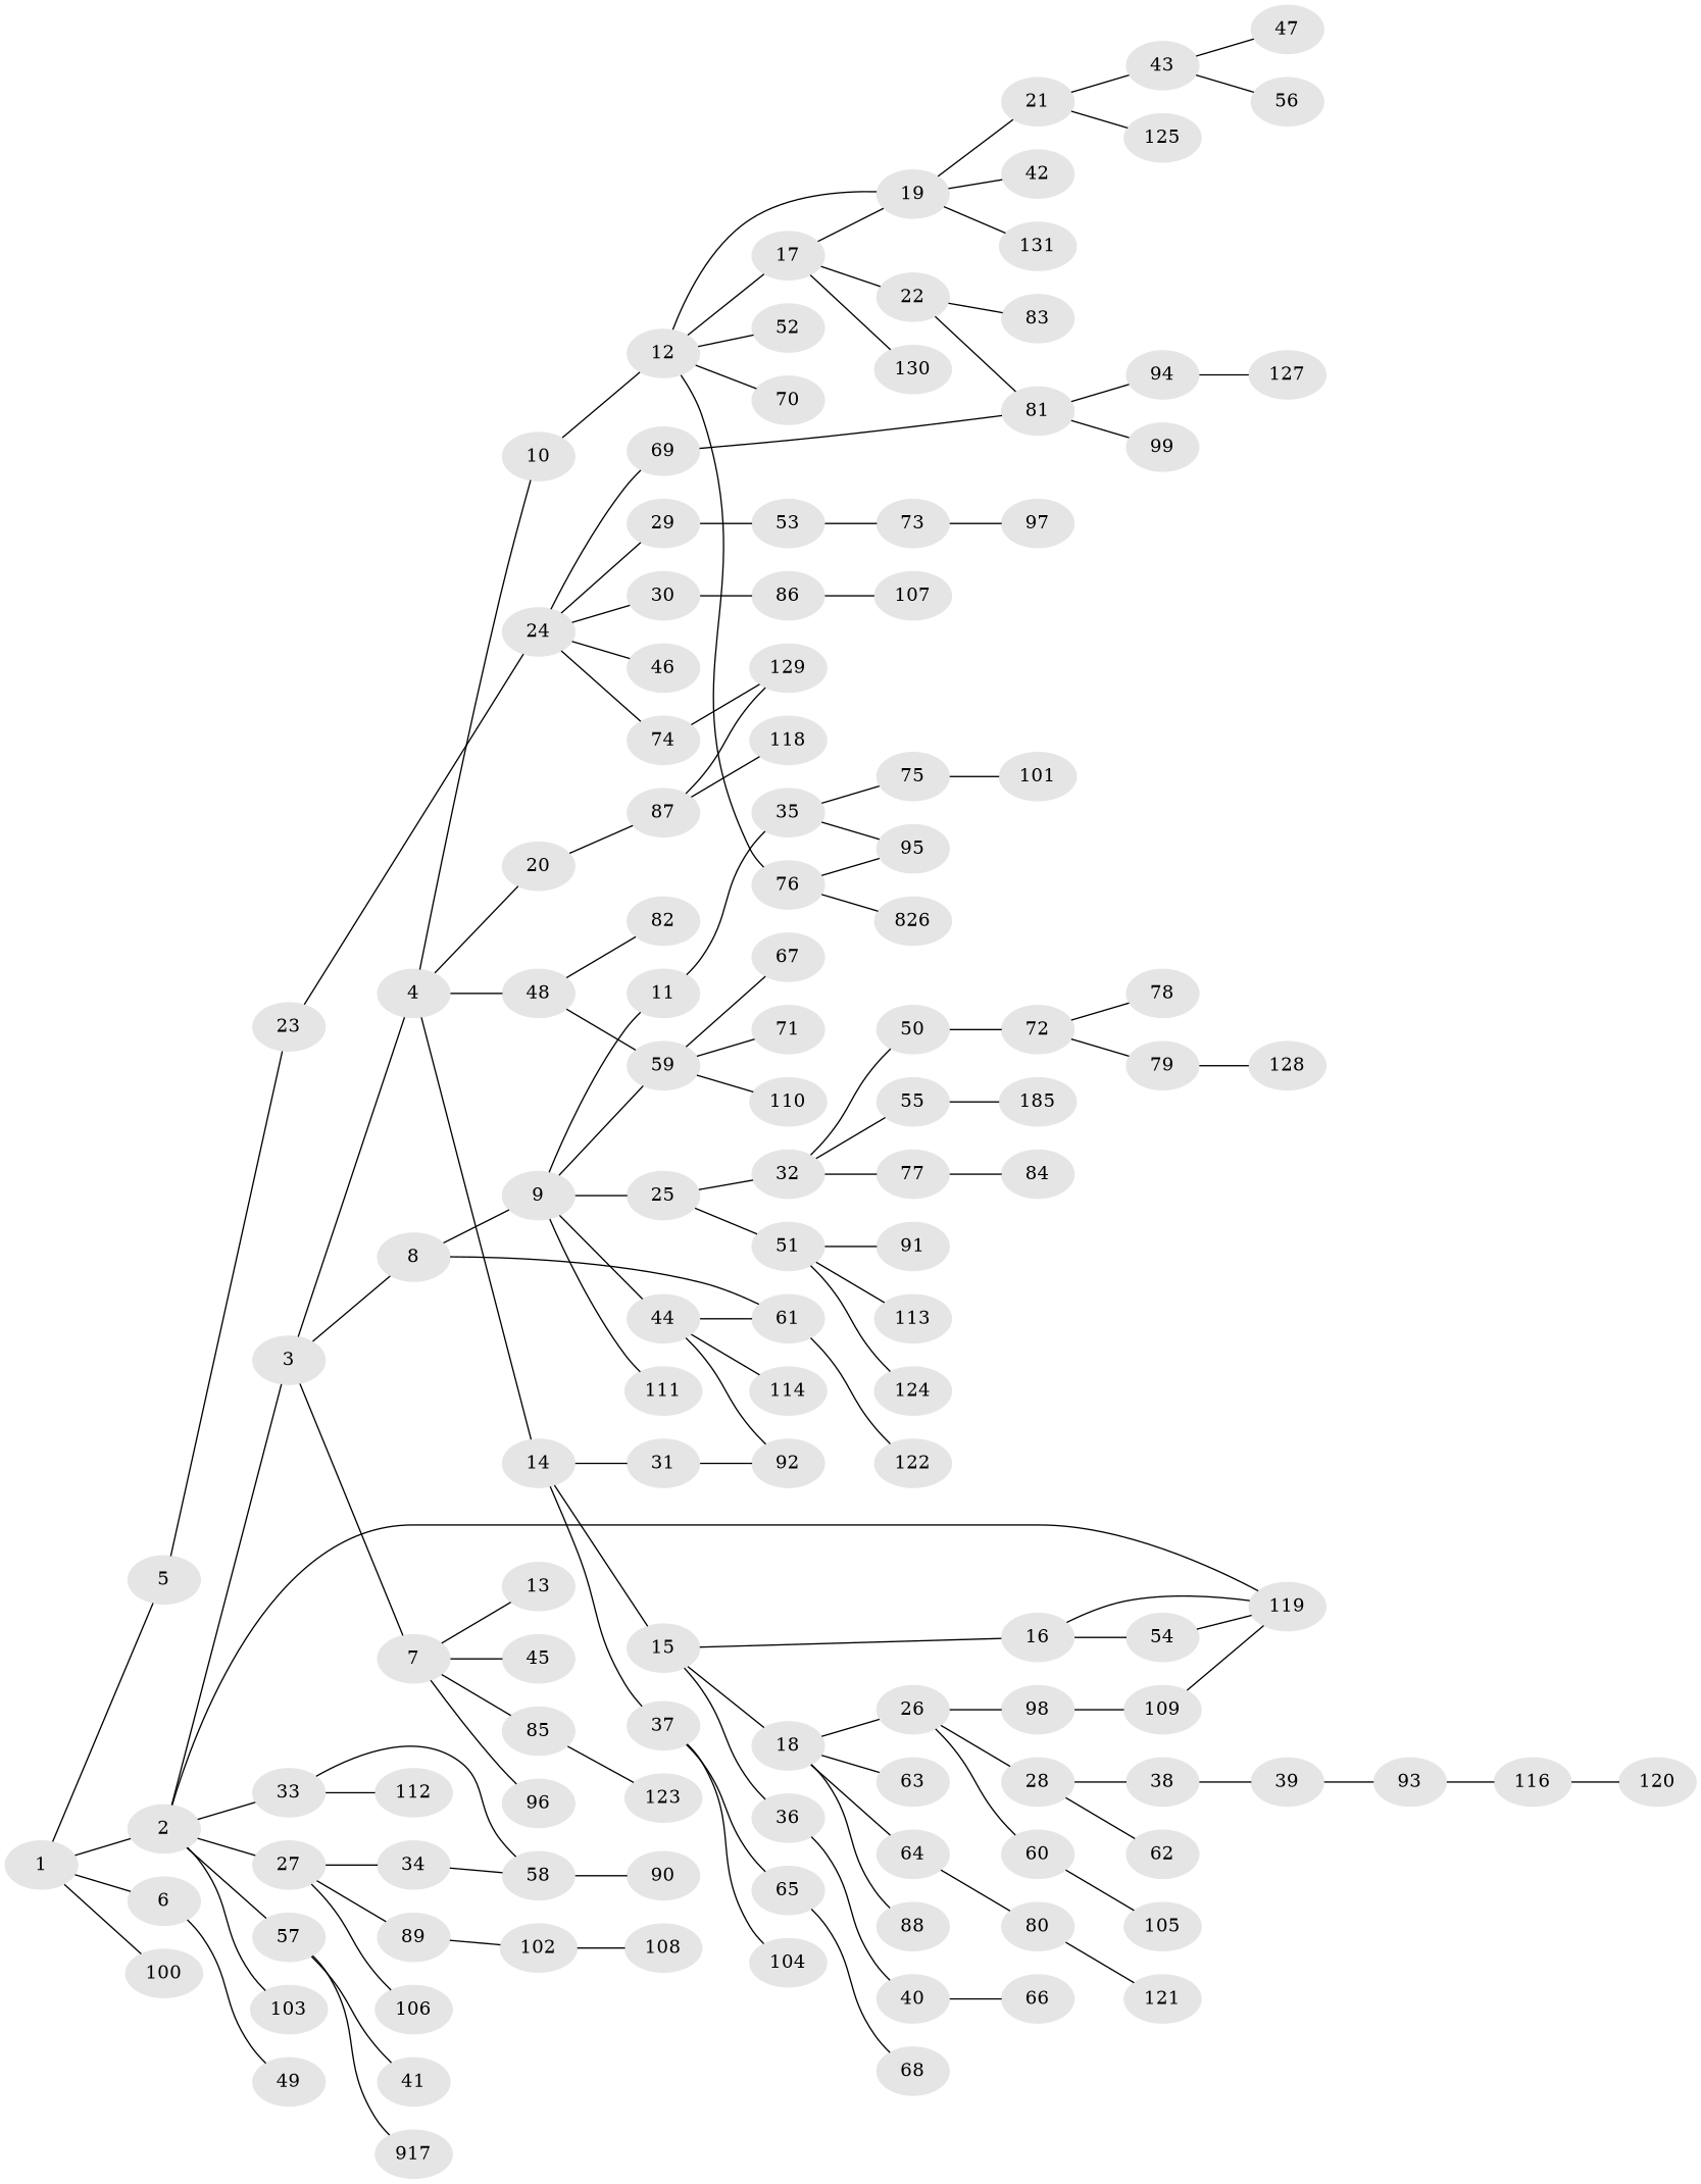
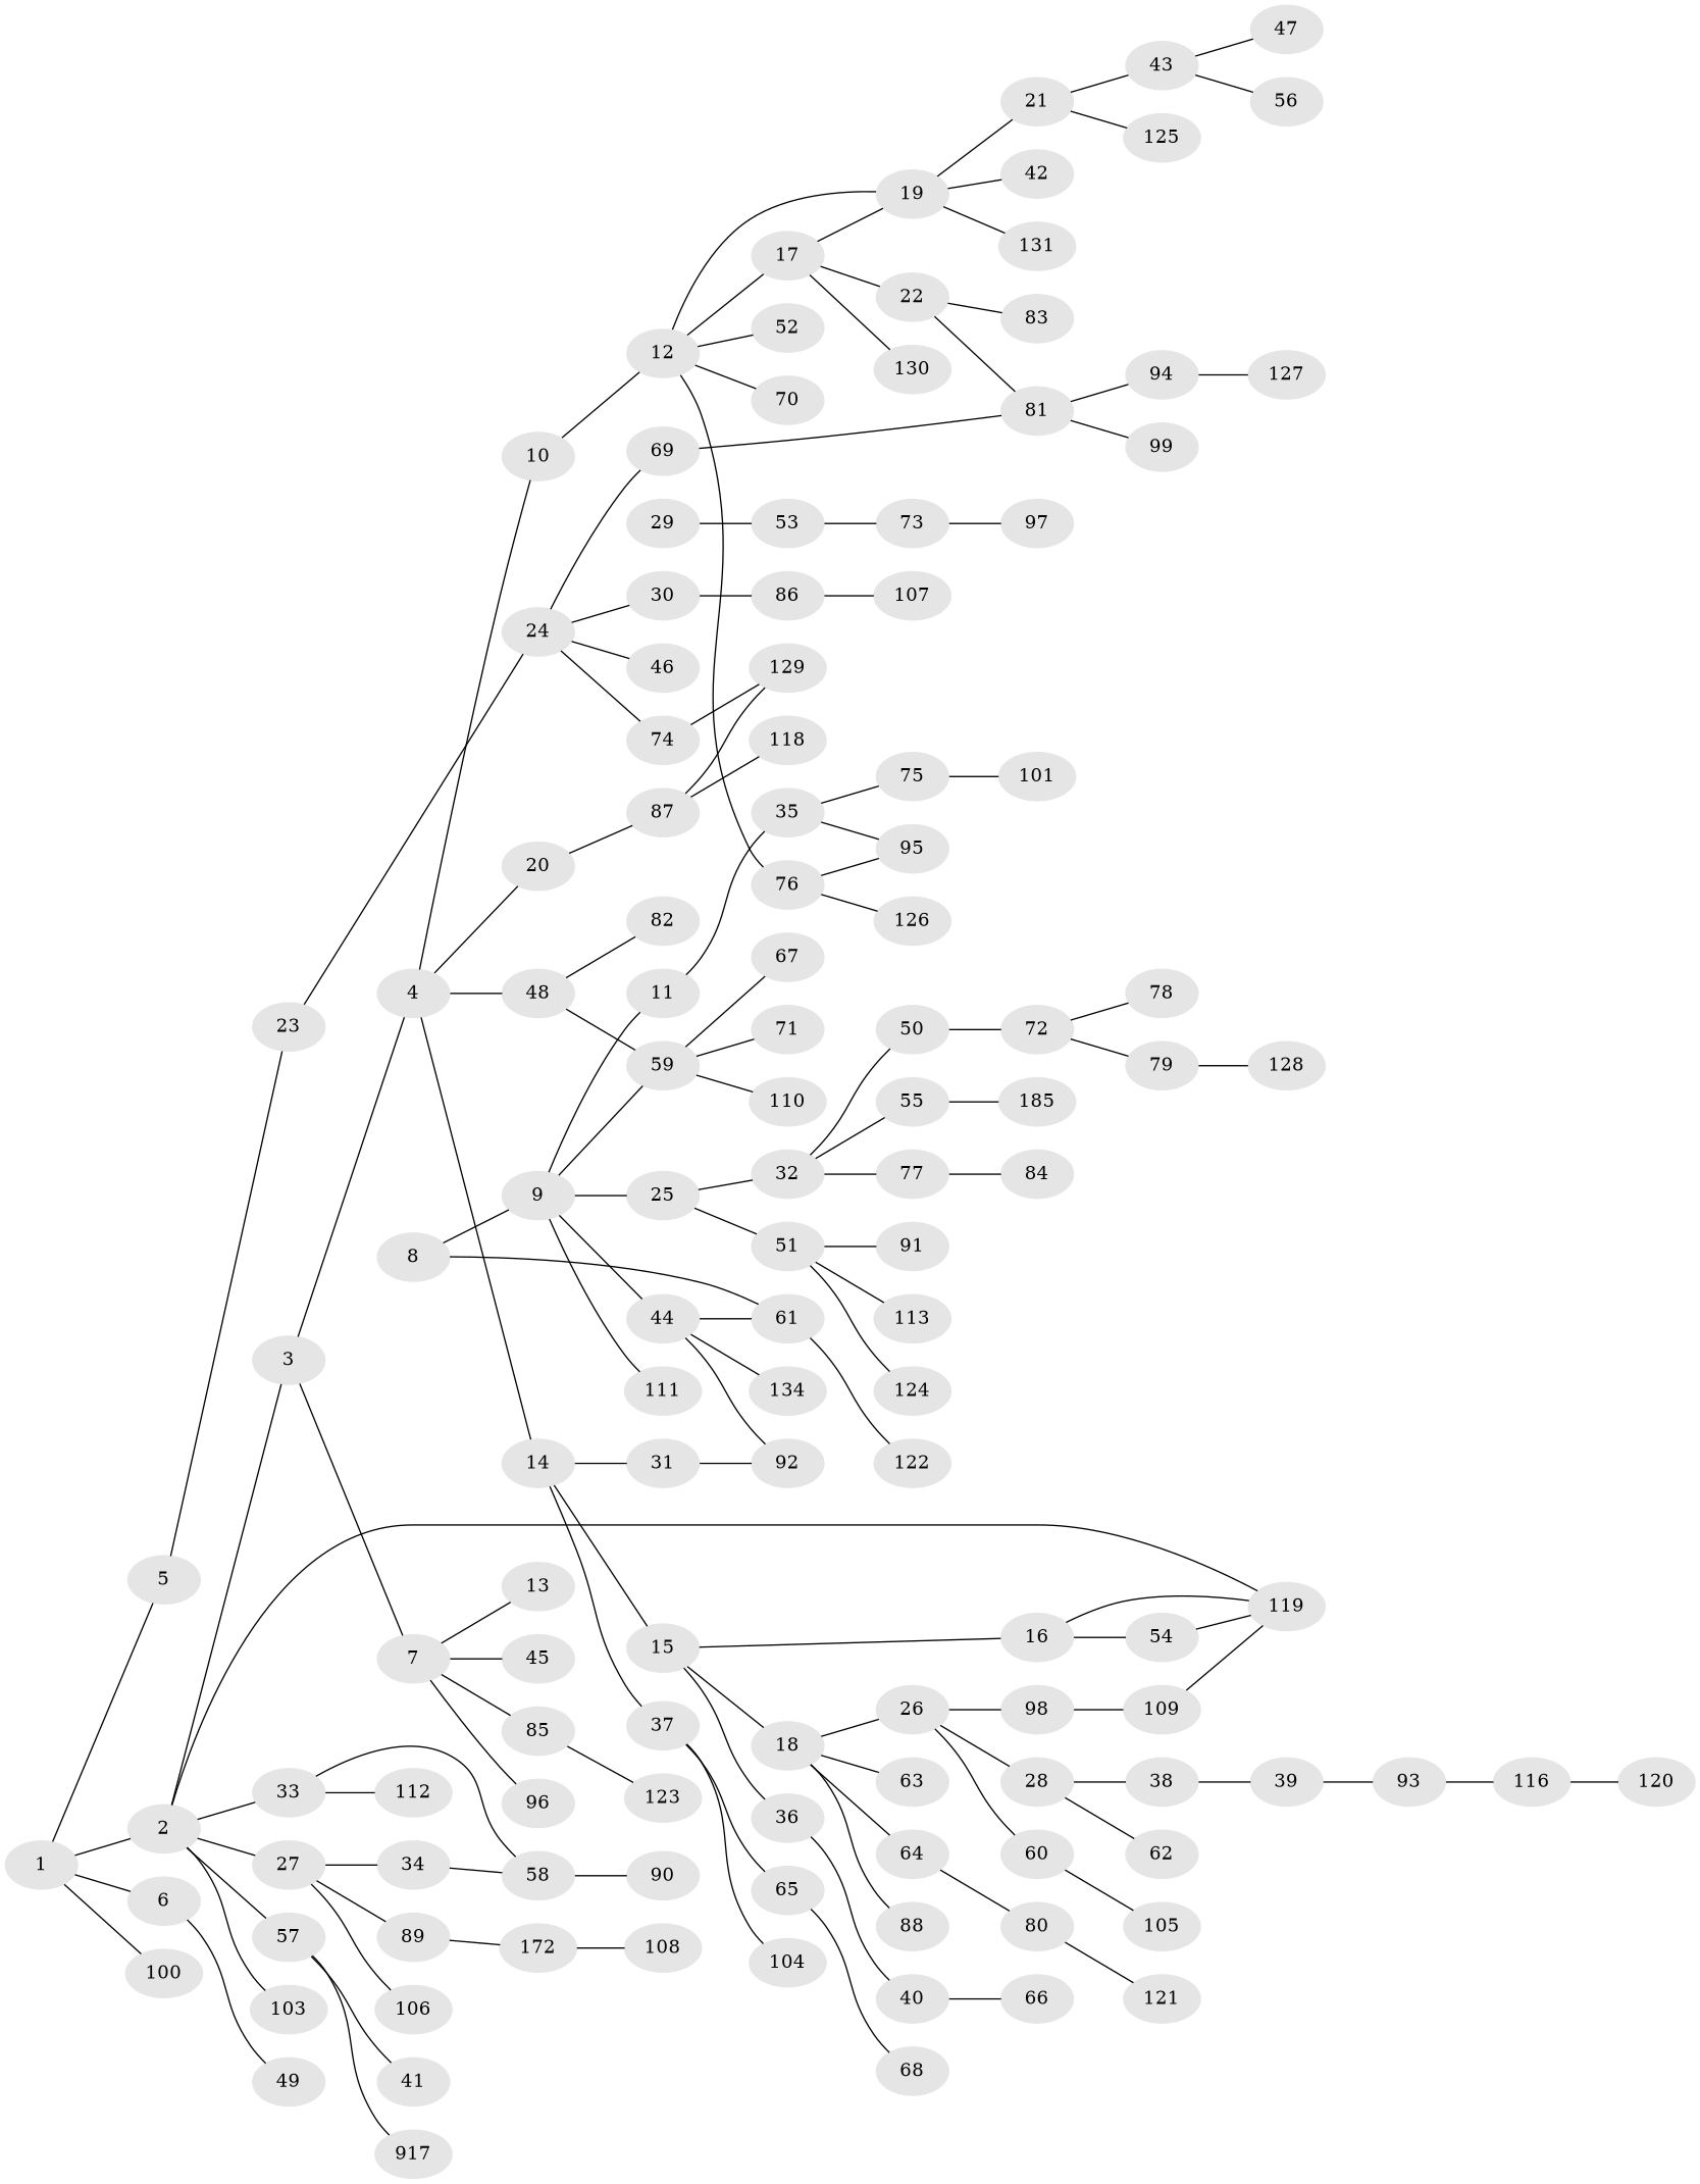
  graph {
    rankdir=LR
    node [color=gray90 style=filled]
    1
    2
    5
    6
    100
    3
    27
    33
    57
    103
    119
    23
    49
    4
    7
    8
    34
    89
    106
    58
    112
    41
    n23 [label=917]
    10
    14
    20
    48
    13
    45
    85
    96
    9
    61
    12
    15
    31
    37
    87
    59
    82
    24
    123
    11
    25
    44
    111
    122
    35
    32
    51
    92
-   114
+   114 [label=134]
    67
    71
    110
    17
    19
    52
    70
    76
    75
    95
    22
    130
    21
    42
    131
-   126 [label=826]
+   126
    16
    18
    36
    65
    104
    54
    26
    63
    64
    88
    40
    81
    83
    28
    60
    98
    80
    43
    125
    129
    118
    47
    56
    94
    99
    29
    30
    46
    69
    74
    53
    86
    50
    55
    77
    91
    113
    124
    38
    62
    105
    109
-   102
+   102 [label=172]
    39
    73
    107
    72
    n116 [label=185]
    84
    90
    101
    66
    68
    93
    116
    78
    79
    97
    121
    128
    127
    108
    120
    1 -- 2
    1 -- 5
    1 -- 6
    1 -- 100
    2 -- 3
    2 -- 27
    2 -- 33
    2 -- 57
    2 -- 103
    2 -- 119
    5 -- 23
    6 -- 49
    3 -- 4
    3 -- 7
-   3 -- 8
    27 -- 34
    27 -- 89
    27 -- 106
    33 -- 58
    33 -- 112
    57 -- 41
    57 -- n23
    23 -- 24
    4 -- 10
    4 -- 14
    4 -- 20
    4 -- 48
    7 -- 13
    7 -- 45
    7 -- 85
    7 -- 96
    8 -- 9
    8 -- 61
    34 -- 58
    89 -- 102
    58 -- 90
    10 -- 12
    14 -- 15
    14 -- 31
    14 -- 37
    20 -- 87
    48 -- 59
    48 -- 82
    85 -- 123
    9 -- 59
    9 -- 11
    9 -- 25
    9 -- 44
    9 -- 111
    61 -- 122
    12 -- 17
    12 -- 19
    12 -- 52
    12 -- 70
    12 -- 76
    15 -- 16
    15 -- 18
    15 -- 36
    31 -- 92
    37 -- 65
    37 -- 104
    87 -- 129
    87 -- 118
    59 -- 67
    59 -- 71
    59 -- 110
-   24 -- 29
    24 -- 30
    24 -- 46
    24 -- 69
    24 -- 74
    11 -- 35
    25 -- 32
    25 -- 51
    44 -- 61
    44 -- 92
    44 -- 114
    35 -- 75
    35 -- 95
    32 -- 50
    32 -- 55
    32 -- 77
    51 -- 91
    51 -- 113
    51 -- 124
    17 -- 19
    17 -- 22
    17 -- 130
    19 -- 21
    19 -- 42
    19 -- 131
    76 -- 95
    76 -- 126
    75 -- 101
    22 -- 81
    22 -- 83
    21 -- 43
    21 -- 125
    16 -- 119
    16 -- 54
    18 -- 26
    18 -- 63
    18 -- 64
    18 -- 88
    36 -- 40
    65 -- 68
    54 -- 119
    26 -- 28
    26 -- 60
    26 -- 98
    64 -- 80
    40 -- 66
    81 -- 94
    81 -- 99
    28 -- 38
    28 -- 62
    60 -- 105
    98 -- 109
    80 -- 121
    43 -- 47
    43 -- 56
    94 -- 127
    29 -- 53
    30 -- 86
    69 -- 81
    74 -- 129
    53 -- 73
    86 -- 107
    50 -- 72
    55 -- n116
    77 -- 84
    38 -- 39
    109 -- 119
    102 -- 108
    39 -- 93
    73 -- 97
    72 -- 78
    72 -- 79
    93 -- 116
    116 -- 120
    79 -- 128
  }
